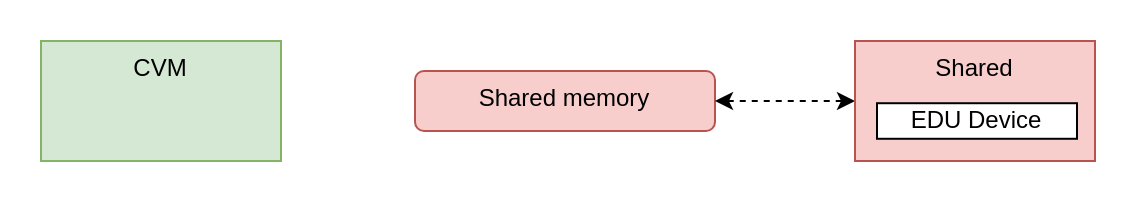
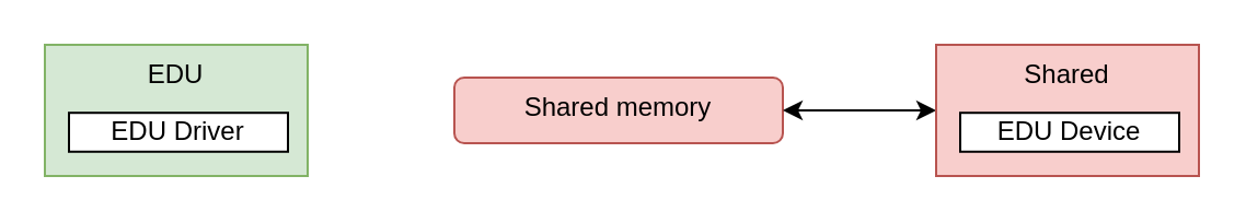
  <mxCell id="0" />
  <mxCell id="1" parent="0" />
  <mxCell id="2" value="" style="group" parent="1" vertex="1" connectable="0"><mxGeometry x="207" y="35" width="150" height="30" as="geometry" /></mxCell>
  <mxCell id="3" value="Shared memory" style="rounded=1;whiteSpace=wrap;html=1;verticalAlign=top;labelBackgroundColor=none;fillColor=#f8cecc;strokeColor=#b85450;" parent="2" vertex="1"><mxGeometry width="150" height="30.0" as="geometry" /></mxCell>
- <mxCell id="4" value="" style="endArrow=classic;startArrow=classic;html=1;rounded=0;exitX=1;exitY=0.5;exitDx=0;exitDy=0;entryX=0;entryY=0.5;entryDx=0;entryDy=0;dashed=1;" parent="1" source="3" target="9" edge="1"><mxGeometry width="50" height="50" relative="1" as="geometry"><mxPoint x="427" y="175" as="sourcePoint" /><mxPoint x="377" y="125" as="targetPoint" /></mxGeometry></mxCell>
+ <mxCell id="4" value="" style="endArrow=classic;startArrow=classic;html=1;rounded=0;exitX=1;exitY=0.5;exitDx=0;exitDy=0;entryX=0;entryY=0.5;entryDx=0;entryDy=0;" parent="1" source="3" target="9" edge="1"><mxGeometry width="50" height="50" relative="1" as="geometry"><mxPoint x="427" y="175" as="sourcePoint" /><mxPoint x="377" y="125" as="targetPoint" /></mxGeometry></mxCell>
  <mxCell id="5" value="" style="group" vertex="1" connectable="0" parent="1"><mxGeometry x="20" y="20" width="120" height="60" as="geometry" /></mxCell>
- <mxCell id="6" value="CVM" style="rounded=0;whiteSpace=wrap;html=1;verticalAlign=top;fillColor=#d5e8d4;strokeColor=#82b366;container=0;" vertex="1" parent="5"><mxGeometry width="120" height="60" as="geometry" /></mxCell>
+ <mxCell id="6" value="EDU" style="rounded=0;whiteSpace=wrap;html=1;verticalAlign=top;fillColor=#d5e8d4;strokeColor=#82b366;container=0;" vertex="1" parent="5"><mxGeometry width="120" height="60" as="geometry" /></mxCell>
+ <mxCell id="7" value="EDU Driver" style="rounded=0;whiteSpace=wrap;html=1;container=0;" vertex="1" parent="5"><mxGeometry x="11" y="31.113" width="100" height="17.778" as="geometry" /></mxCell>
  <mxCell id="8" value="" style="group" vertex="1" connectable="0" parent="1"><mxGeometry x="427" y="20" width="120" height="60" as="geometry" /></mxCell>
  <mxCell id="9" value="Shared" style="rounded=0;whiteSpace=wrap;html=1;verticalAlign=top;fillColor=#f8cecc;strokeColor=#b85450;container=0;" parent="8" vertex="1"><mxGeometry width="120" height="60" as="geometry" /></mxCell>
  <mxCell id="10" value="EDU Device" style="rounded=0;whiteSpace=wrap;html=1;container=0;" parent="8" vertex="1"><mxGeometry x="11" y="31.113" width="100" height="17.778" as="geometry" /></mxCell>
